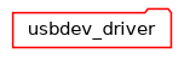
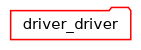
  digraph {
    rankdir=LR
    fontname="DejaVu Sans"
-   n1 [color=red fillcolor=white fontname="DejaVu Sans" fontsize=10 height=0.2 label=usbdev_driver shape=folder style=filled width=0.4]
+   n1 [color=red fillcolor=white fontname="DejaVu Sans" fontsize=10 height=0.2 label=driver_driver shape=folder style=filled width=0.4]
  }
